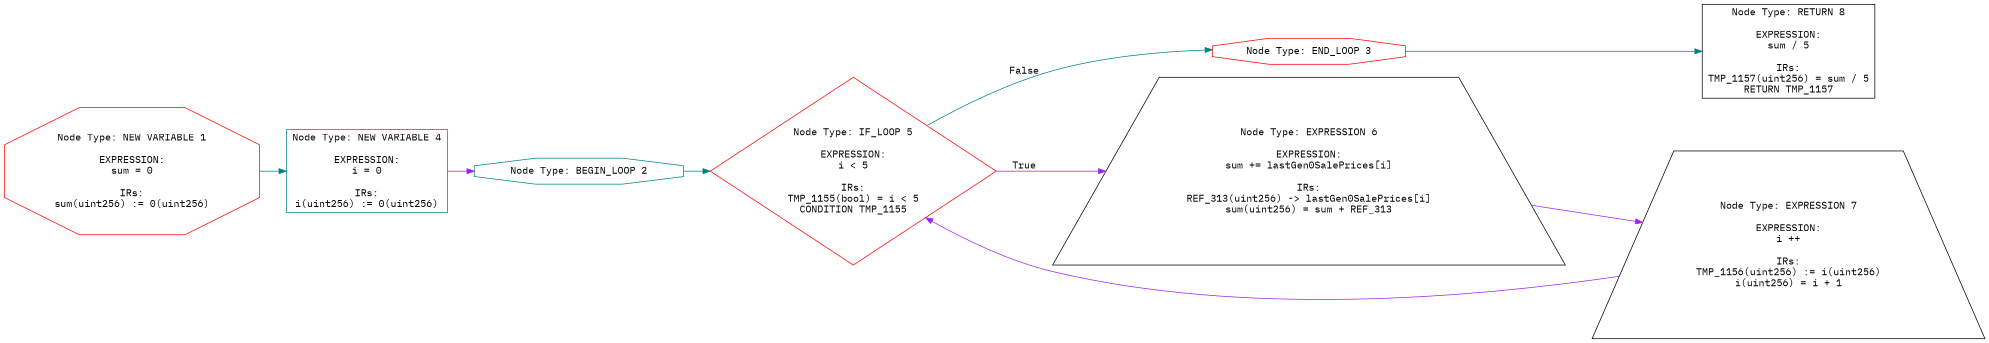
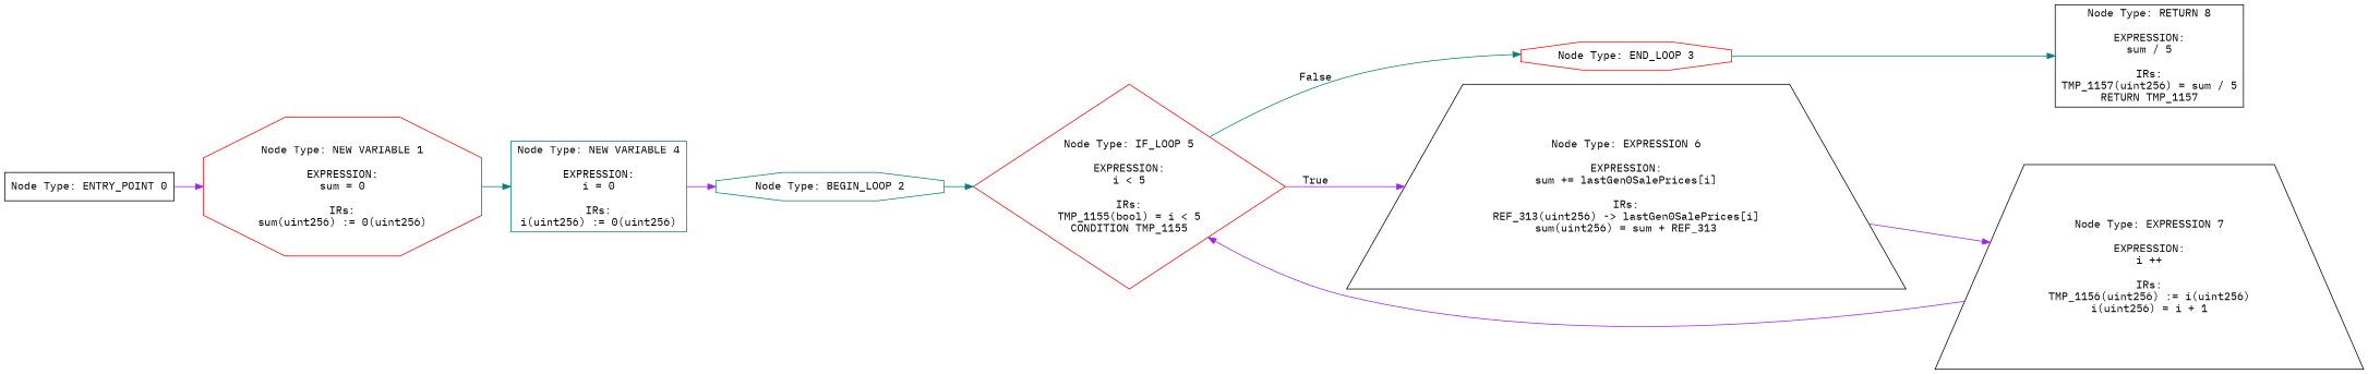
  digraph {
    rankdir=LR
    fontname="IBM Plex Mono"
    node [color=black shape=box fontname="IBM Plex Mono"]
    edge [color=purple fontname="IBM Plex Mono"]
+   n1 [label="Node Type: ENTRY_POINT 0\n"]
    n2 [label="Node Type: NEW VARIABLE 1\n\nEXPRESSION:\nsum = 0\n\nIRs:\nsum(uint256) := 0(uint256)" color=red shape=octagon]
    n3 [label="Node Type: NEW VARIABLE 4\n\nEXPRESSION:\ni = 0\n\nIRs:\ni(uint256) := 0(uint256)" color=teal]
    n4 [label="Node Type: BEGIN_LOOP 2\n" color=teal shape=octagon]
    n5 [label="Node Type: IF_LOOP 5\n\nEXPRESSION:\ni < 5\n\nIRs:\nTMP_1155(bool) = i < 5\nCONDITION TMP_1155" color=red shape=diamond]
    n6 [label="Node Type: END_LOOP 3\n" color=red shape=octagon]
    n7 [label="Node Type: EXPRESSION 6\n\nEXPRESSION:\nsum += lastGen0SalePrices[i]\n\nIRs:\nREF_313(uint256) -> lastGen0SalePrices[i]\nsum(uint256) = sum + REF_313" shape=trapezium]
    n8 [label="Node Type: RETURN 8\n\nEXPRESSION:\nsum / 5\n\nIRs:\nTMP_1157(uint256) = sum / 5\nRETURN TMP_1157"]
    n9 [label="Node Type: EXPRESSION 7\n\nEXPRESSION:\ni ++\n\nIRs:\nTMP_1156(uint256) := i(uint256)\ni(uint256) = i + 1" shape=trapezium]
+   n1 -> n2
    n2 -> n3 [color=teal]
    n3 -> n4
    n4 -> n5 [color=teal]
    n5 -> n6 [label=False color=teal]
    n5 -> n7 [label=True]
    n6 -> n8 [color=teal]
    n7 -> n9
    n9 -> n5
  }
